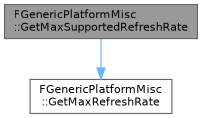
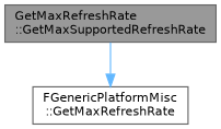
  digraph {
    rankdir=TB
    node [fontname=Helvetica fontsize=10 shape=box style=filled]
-   n1 [color=gray40 fillcolor=grey60 fontcolor=black height=0.2 label="FGenericPlatformMisc\l::GetMaxSupportedRefreshRate" width=0.4]
+   n1 [color=gray40 fillcolor=grey60 fontcolor=black height=0.2 label="GetMaxRefreshRate\l::GetMaxSupportedRefreshRate" width=0.4]
    n2 [color=grey40 fillcolor=white height=0.2 label="FGenericPlatformMisc\l::GetMaxRefreshRate" width=0.4]
    n1 -> n2 [color=steelblue1 fontname=Helvetica fontsize=10 labelfontname=Helvetica labelfontsize=10 style=solid]
  }
